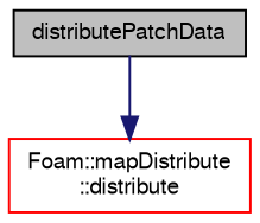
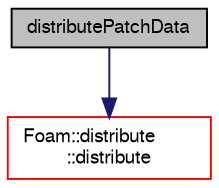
  digraph {
    rankdir=TB
    node [fontname=FreeSans fontsize=10 shape=record]
    n1 [color=black fillcolor=grey75 fontcolor=black height=0.2 label=distributePatchData style=filled width=0.4]
-   n2 [color=red height=0.2 label="Foam::mapDistribute\l::distribute" width=0.4]
+   n2 [color=red height=0.2 label="Foam::distribute\l::distribute" width=0.4]
    n1 -> n2 [color=midnightblue fontname=FreeSans fontsize=10 labelfontname=FreeSans labelfontsize=10 style=solid]
  }
